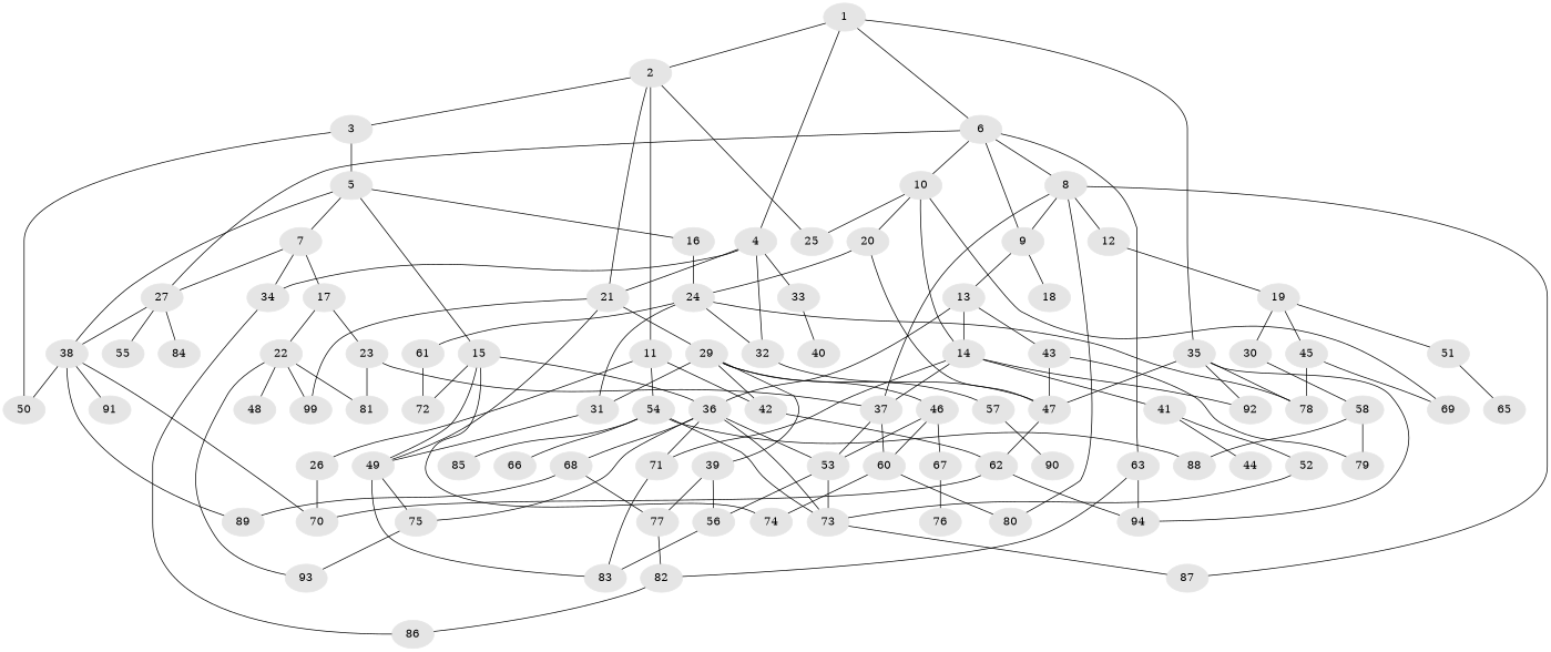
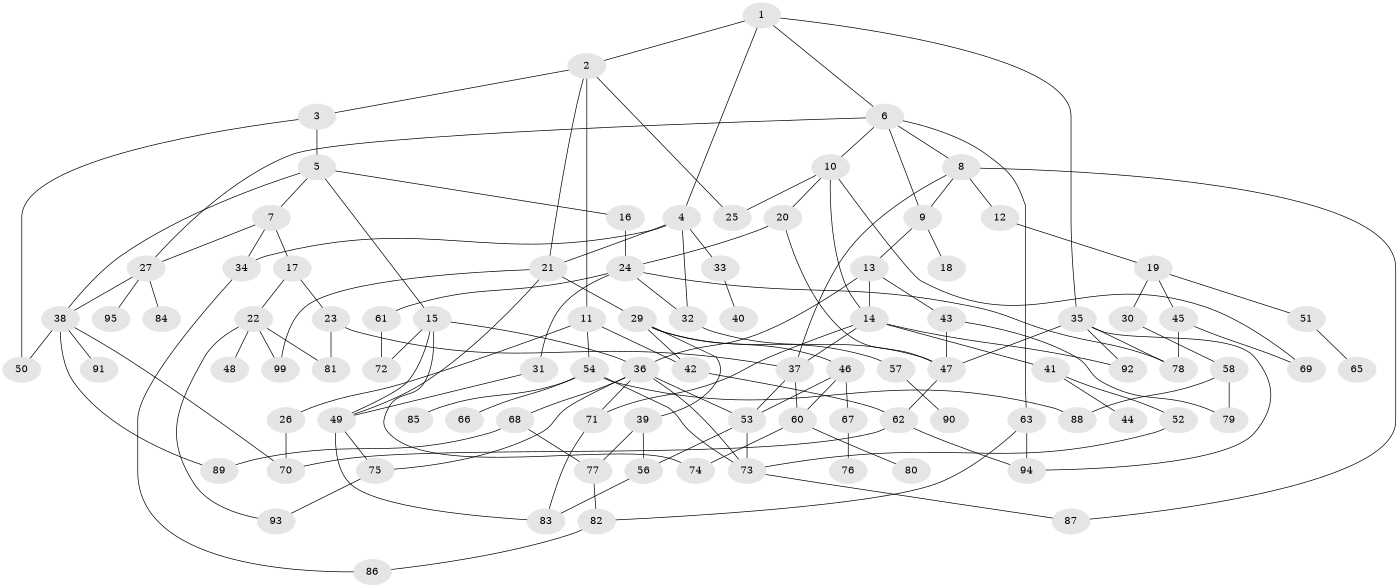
  graph {
    node [color=gray90 style=filled]
    edge [weight=1.0]
    1
    2
    4
    6
    35
    3
    11
    21
    25
    32
    33
    34
    8
    9
    10
    27
    63
    92
    47
    78
    94
    5
    50
    26
    42
    54
    49
    29
    n29 [label=99]
    7
    15
    16
    38
    40
    86
    17
    36
    72
    74
    24
    70
    89
    91
    12
    37
    80
    87
    13
    18
    14
    20
    69
-   55
+   55 [label=95]
    84
    82
    22
    23
    19
    53
    60
    43
    41
    71
    62
    73
    66
    85
    88
    30
    45
    51
    68
    75
    79
    44
    52
    83
    31
    61
    48
    81
    93
    58
    65
    39
    46
    57
    56
    77
    67
    90
    76
    1 -- 2
    1 -- 4
    1 -- 6
    1 -- 35
    2 -- 3
    2 -- 11
    2 -- 21
    2 -- 25
    4 -- 21
    4 -- 32
    4 -- 33 [weight=2.0]
    4 -- 34
    6 -- 8
    6 -- 9
    6 -- 10
    6 -- 27
    6 -- 63
    35 -- 92
    35 -- 47
    35 -- 78
    35 -- 94
    3 -- 5
    3 -- 50
    11 -- 26
    11 -- 42
    11 -- 54
    21 -- 49
    21 -- 29
    21 -- n29
    32 -- 47
    33 -- 40
    34 -- 86
    8 -- 9
    8 -- 12
    8 -- 37
-   8 -- 80
    8 -- 87
    9 -- 13 [weight=2.0]
    9 -- 18
    10 -- 25
    10 -- 14
    10 -- 20
    10 -- 69
    27 -- 38 [weight=2.0]
    27 -- 55
    27 -- 84
    63 -- 94
    63 -- 82
    47 -- 62
    5 -- 7
    5 -- 15
    5 -- 16
    5 -- 38
    26 -- 70
    42 -- 62
    54 -- 73
    54 -- 66
    54 -- 85
    54 -- 88
    49 -- 75
    49 -- 83
    29 -- 42
-   29 -- 31
    29 -- 39
    29 -- 46
    29 -- 57
    7 -- 34
    7 -- 27
    7 -- 17
    15 -- 49
    15 -- 36
    15 -- 72
    15 -- 74
    16 -- 24
    38 -- 50 [weight=2.0]
    38 -- 70
    38 -- 89
    38 -- 91
    17 -- 22
    17 -- 23
    36 -- 53
    36 -- 71
    36 -- 73
    36 -- 68
    36 -- 75
    24 -- 32
    24 -- 78
    24 -- 31 [weight=2.0]
    24 -- 61
    12 -- 19
    37 -- 53
    37 -- 60
    13 -- 36
    13 -- 14
    13 -- 43
    14 -- 92
    14 -- 37
    14 -- 41
    14 -- 71
    20 -- 47
    20 -- 24
    82 -- 86
    22 -- n29
    22 -- 48
    22 -- 81
    22 -- 93
    23 -- 37
    23 -- 81
    19 -- 30
    19 -- 45
    19 -- 51
    53 -- 73
    53 -- 56
    60 -- 74
    60 -- 80
    43 -- 47
    43 -- 79
    41 -- 44
    41 -- 52
    71 -- 83
    62 -- 94
    62 -- 70
    73 -- 87
    30 -- 58
    45 -- 78
    45 -- 69
    51 -- 65
    68 -- 89
    68 -- 77
    75 -- 93
    52 -- 73
    31 -- 49
    61 -- 72
    58 -- 88
    58 -- 79
    39 -- 56
    39 -- 77
    46 -- 53
    46 -- 60
    46 -- 67
    57 -- 90
    56 -- 83
    77 -- 82
    67 -- 76
  }
